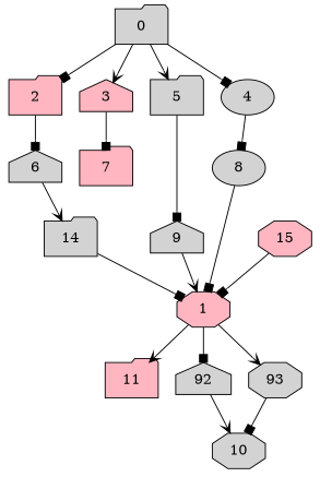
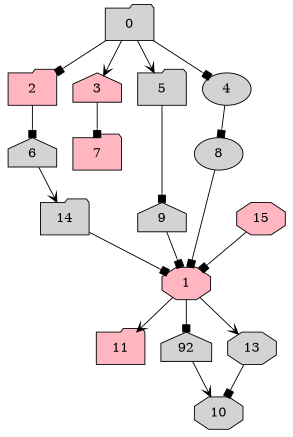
  digraph {
    "Duplicate states"=0
    GraphType=S_P
    "Max states in OPEN"=0
    Modes="120000ms; topo-ordered tasks, ; Pruning: task equivalence, fixed order ready list, ; F-value: ; Optimisation: best schedule length (SL) optimisation on equal, "
    NumberOfTasks=16
    "Pruned using list schedule length"=16269
    "States removed from OPEN"=0
    TargetSystem="Homogeneous-2"
    "Time to schedule (ms)"=471
    "Total idle time"=35
    "Total schedule length"=97
    "Total sequential time"=99
    "Total states created"=26957
    node [Processor=1 Weight=2 fillcolor=lightgrey shape=folder style=filled]
    edge [Weight=33 arrowhead=box]
    0 ["Finish time"=2 Processor=0 "Start time"=0]
    2 ["Finish time"=43 "Start time"=35 Weight=8 fillcolor=lightpink]
    3 ["Finish time"=21 Processor=0 "Start time"=12 Weight=9 fillcolor=lightpink shape=house]
    5 ["Finish time"=12 Processor=0 "Start time"=4 Weight=8]
    4 ["Finish time"=4 Processor=0 "Start time"=2 shape=ellipse]
    6 ["Finish time"=53 "Start time"=43 Weight=10 shape=house]
    7 ["Finish time"=27 Processor=0 "Start time"=21 Weight=6 fillcolor=lightpink]
    9 ["Finish time"=71 "Start time"=62 Weight=9 shape=house]
    8 ["Finish time"=75 "Start time"=71 Weight=4 shape=ellipse]
    14 ["Finish time"=62 "Start time"=53 Weight=9]
    1 ["Finish time"=80 "Start time"=75 Weight=5 fillcolor=lightpink shape=octagon]
    15 ["Finish time"=37 Processor=0 "Start time"=27 Weight=10 fillcolor=lightpink shape=octagon]
    11 ["Finish time"=82 "Start time"=80 fillcolor=lightpink]
    n14 ["Finish time"=90 "Start time"=82 Weight=8 label=92 shape=house]
-   13 ["Finish time"=94 "Start time"=90 Weight=4 shape=octagon label=93]
+   13 ["Finish time"=94 "Start time"=90 Weight=4 shape=octagon]
    10 ["Finish time"=97 "Start time"=94 Weight=3 shape=octagon]
    0 -> 2
    0 -> 3 [Weight=41 arrowhead=vee]
    0 -> 5 [Weight=65 arrowhead=vee]
    0 -> 4 [Weight=82]
    2 -> 6 [Weight=49]
    3 -> 7 [Weight=41]
    5 -> 9
    4 -> 8
    6 -> 14 [Weight=41 arrowhead=vee]
-   9 -> 1 [Weight=74 arrowhead=vee]
+   9 -> 1 [Weight=74]
    8 -> 1 [Weight=82]
    14 -> 1 [Weight=74]
    1 -> 11 [Weight=41 arrowhead=vee]
    1 -> n14
    1 -> 13 [Weight=16 arrowhead=vee]
    15 -> 1
    n14 -> 10 [Weight=57 arrowhead=vee]
    13 -> 10 [Weight=49]
  }
